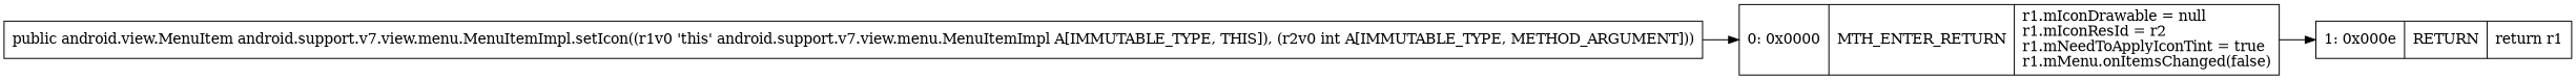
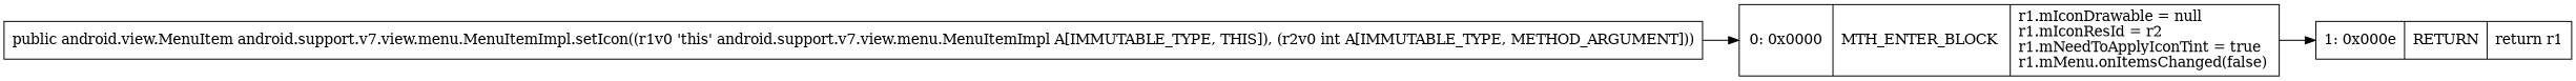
  digraph {
    rankdir=LR
    node [shape=record]
-   n1 [label="{0\:\ 0x0000|MTH_ENTER_RETURN\l|r1.mIconDrawable = null\lr1.mIconResId = r2\lr1.mNeedToApplyIconTint = true\lr1.mMenu.onItemsChanged(false)\l}"]
+   n1 [label="{0\:\ 0x0000|MTH_ENTER_BLOCK\l|r1.mIconDrawable = null\lr1.mIconResId = r2\lr1.mNeedToApplyIconTint = true\lr1.mMenu.onItemsChanged(false)\l}"]
    n2 [label="{1\:\ 0x000e|RETURN\l|return r1\l}"]
    n3 [label="{public android.view.MenuItem android.support.v7.view.menu.MenuItemImpl.setIcon((r1v0 'this' android.support.v7.view.menu.MenuItemImpl A[IMMUTABLE_TYPE, THIS]), (r2v0 int A[IMMUTABLE_TYPE, METHOD_ARGUMENT])) }"]
    n1 -> n2
    n3 -> n1
  }
